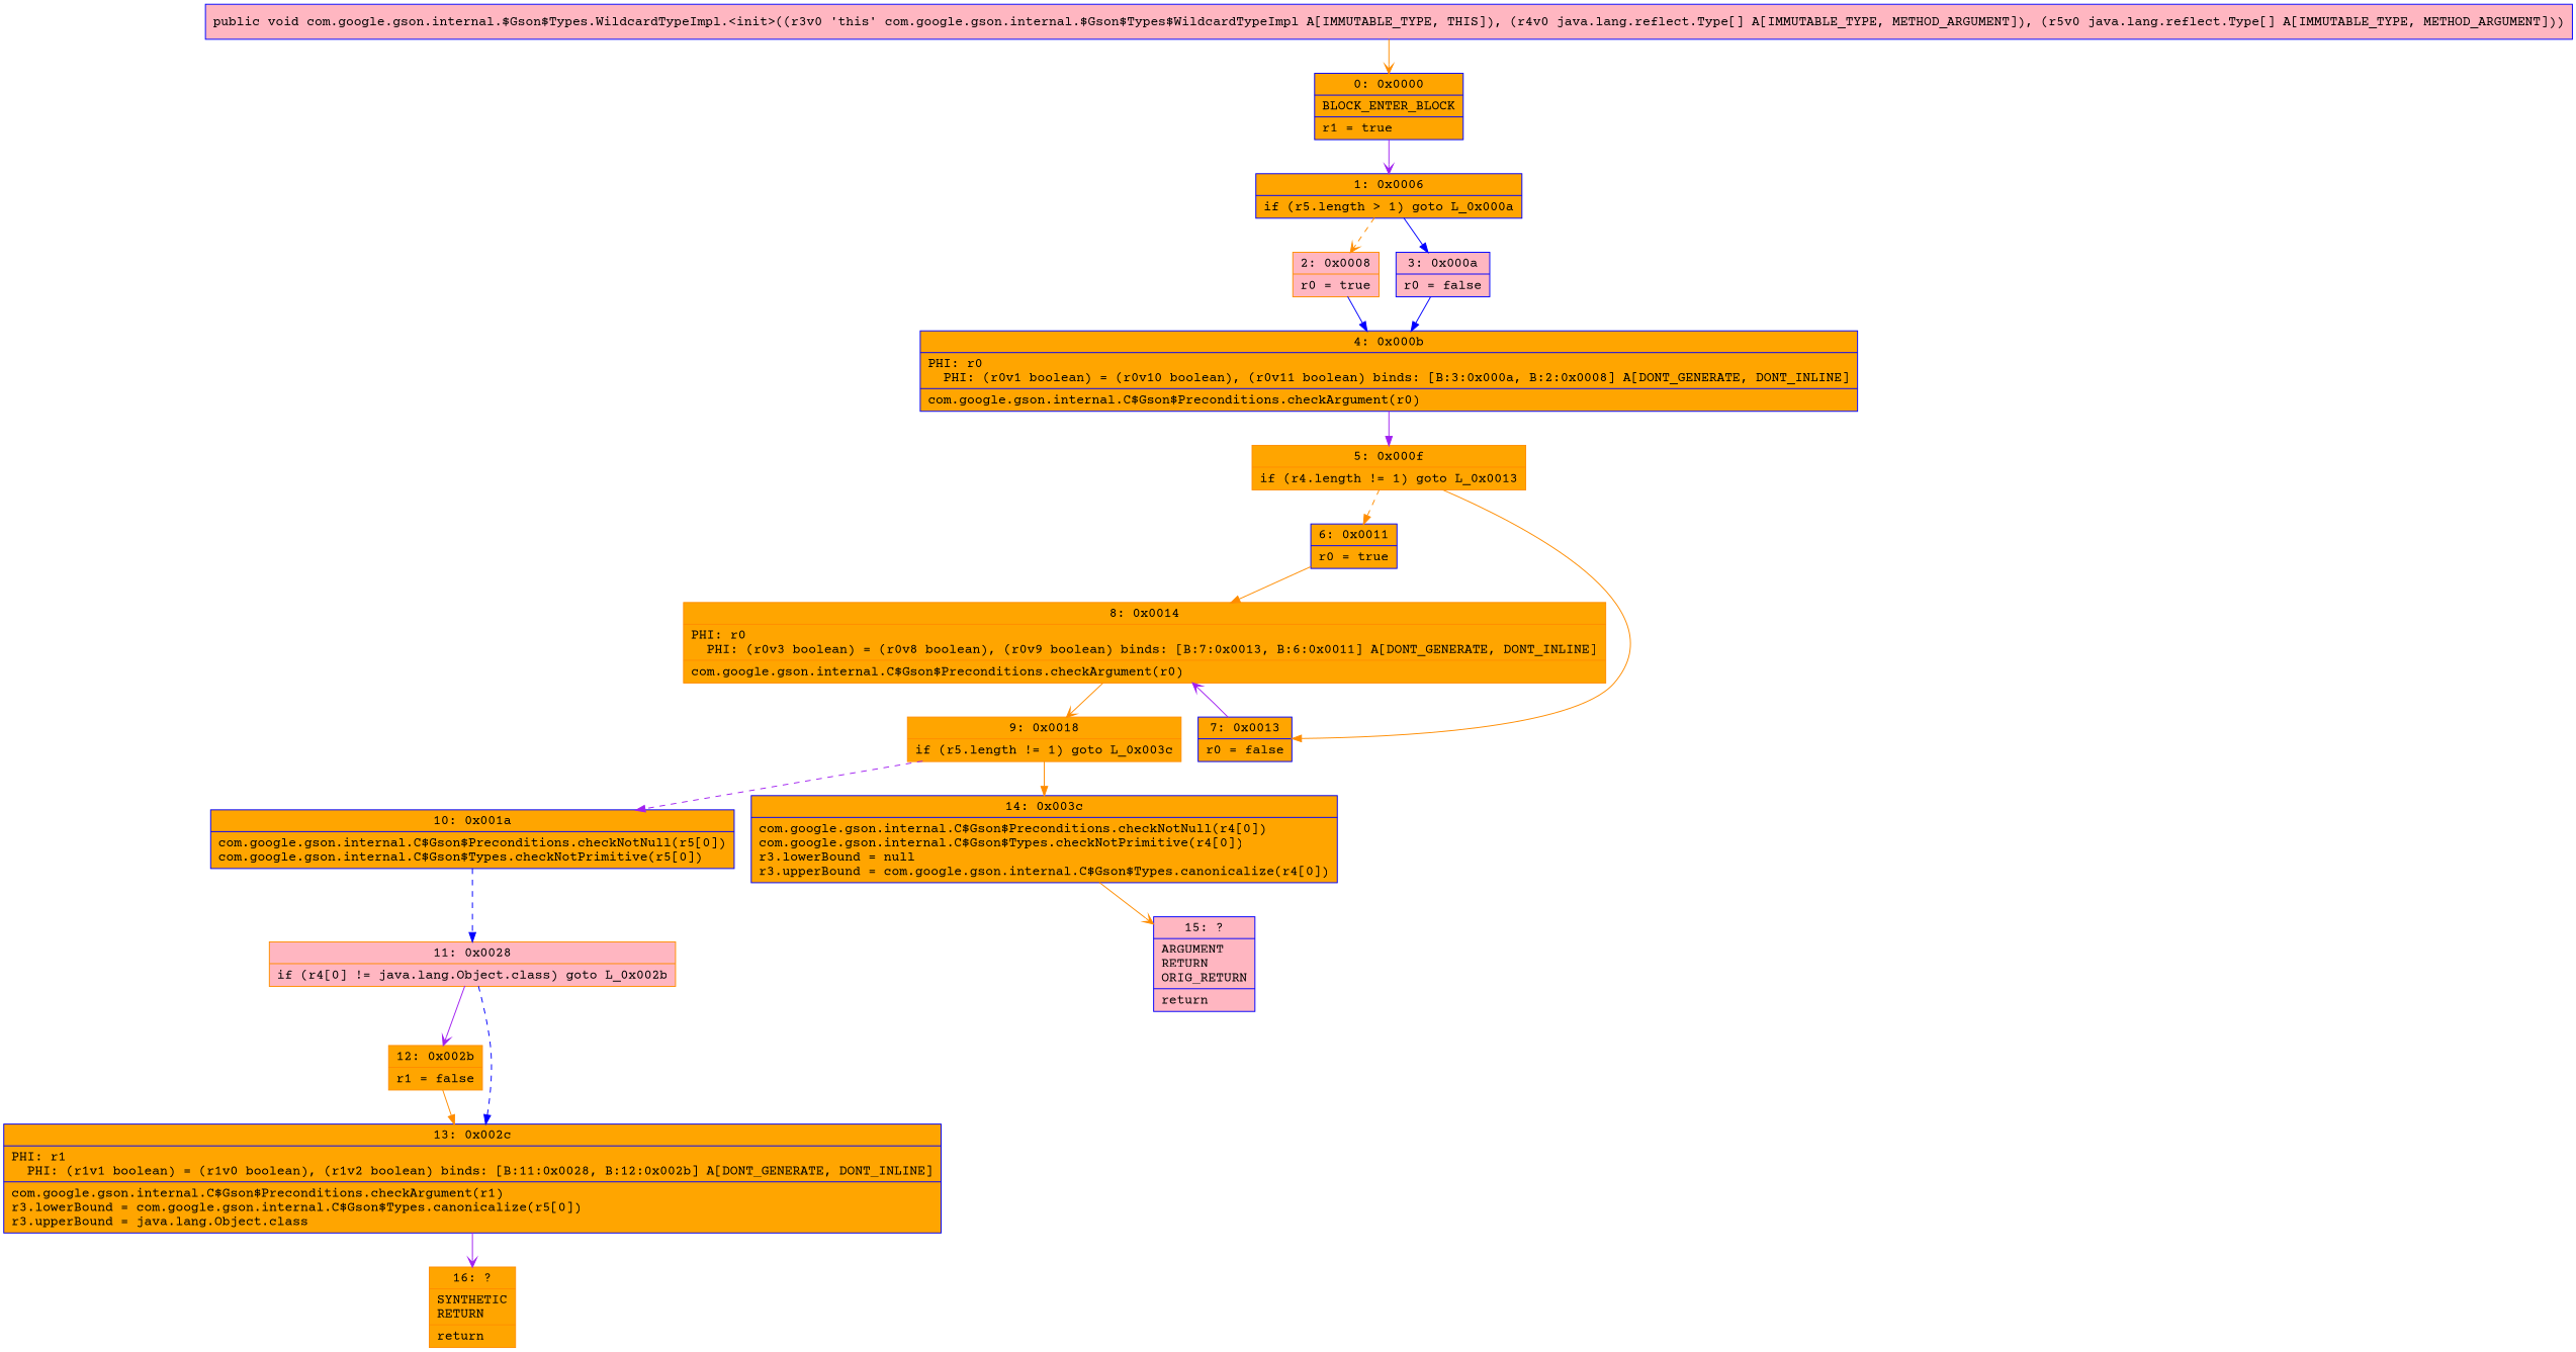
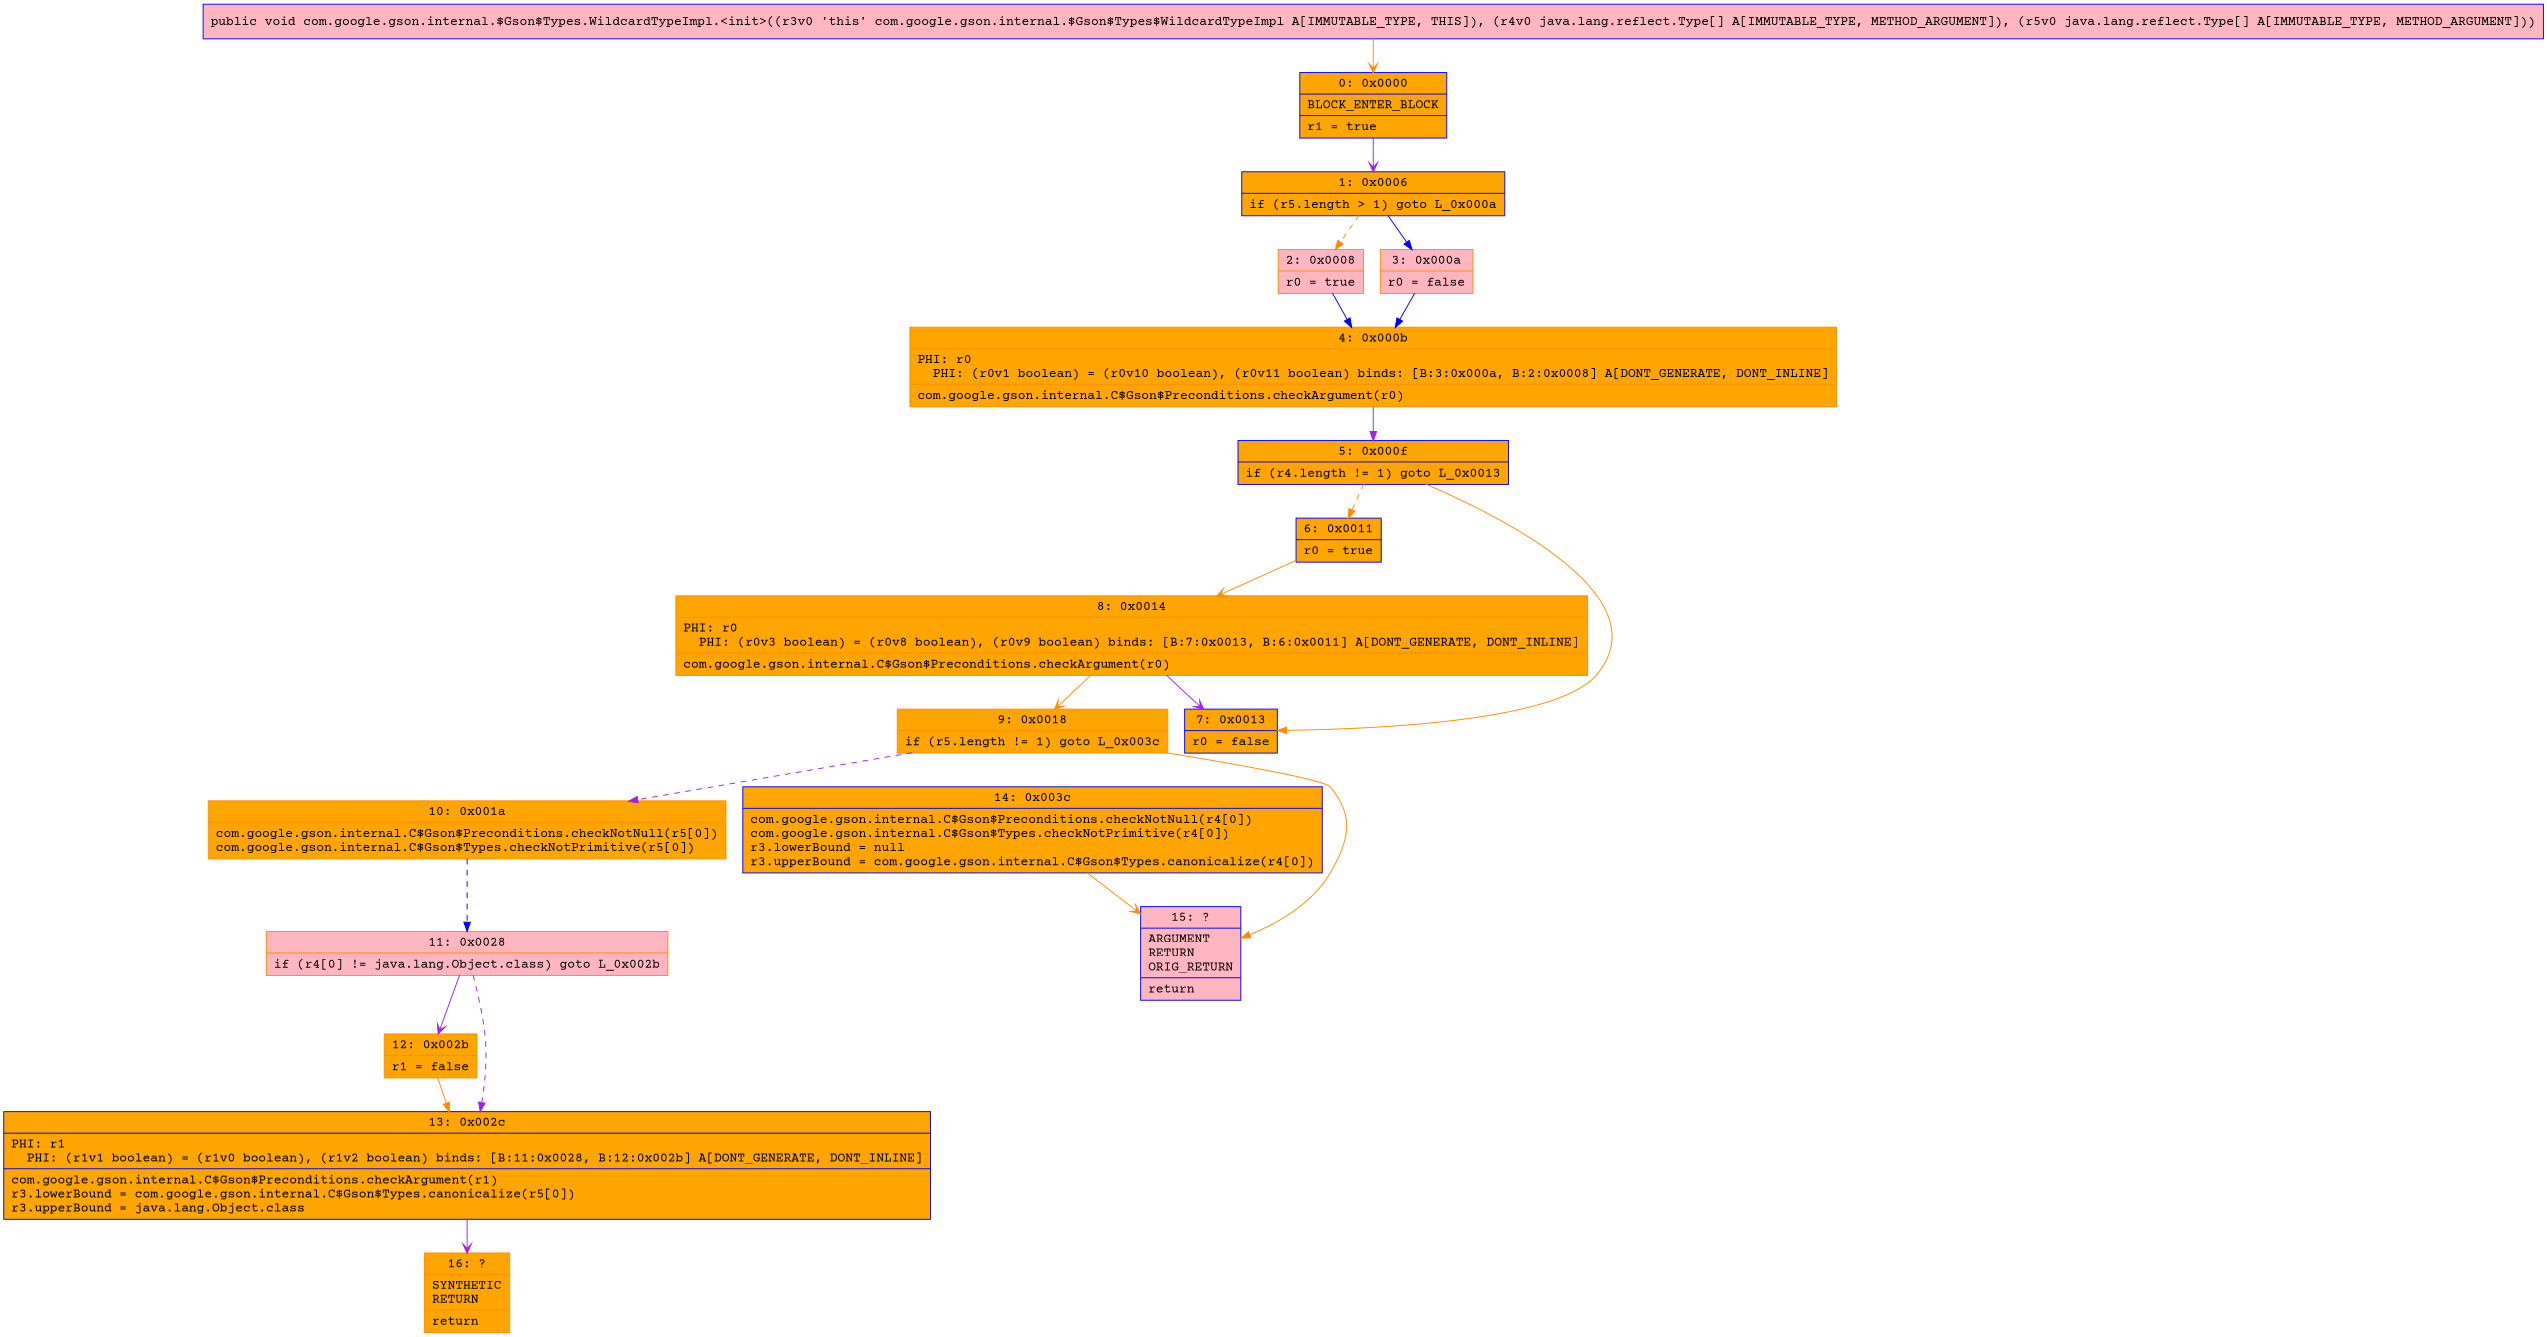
  digraph {
    fontname="Courier Prime"
    node [color=blue fillcolor=orange fontname="Courier Prime" shape=record style=filled]
    edge [arrowhead=normal color=darkorange fontname="Courier Prime"]
    n1 [label="{0\:\ 0x0000|BLOCK_ENTER_BLOCK\l|r1 = true\l}"]
    n2 [label="{1\:\ 0x0006|if (r5.length \> 1) goto L_0x000a\l}"]
    n3 [color=darkorange fillcolor=lightpink label="{2\:\ 0x0008|r0 = true\l}"]
-   n4 [fillcolor=lightpink label="{3\:\ 0x000a|r0 = false\l}"]
-   n5 [label="{4\:\ 0x000b|PHI: r0 \l  PHI: (r0v1 boolean) = (r0v10 boolean), (r0v11 boolean) binds: [B:3:0x000a, B:2:0x0008] A[DONT_GENERATE, DONT_INLINE]\l|com.google.gson.internal.C$Gson$Preconditions.checkArgument(r0)\l}"]
-   n6 [color=darkorange label="{5\:\ 0x000f|if (r4.length != 1) goto L_0x0013\l}"]
+   n4 [color=darkorange fillcolor=lightpink label="{3\:\ 0x000a|r0 = false\l}"]
+   n5 [color=darkorange label="{4\:\ 0x000b|PHI: r0 \l  PHI: (r0v1 boolean) = (r0v10 boolean), (r0v11 boolean) binds: [B:3:0x000a, B:2:0x0008] A[DONT_GENERATE, DONT_INLINE]\l|com.google.gson.internal.C$Gson$Preconditions.checkArgument(r0)\l}"]
+   n6 [label="{5\:\ 0x000f|if (r4.length != 1) goto L_0x0013\l}"]
    n7 [label="{6\:\ 0x0011|r0 = true\l}"]
    n8 [label="{7\:\ 0x0013|r0 = false\l}"]
    n9 [color=darkorange label="{8\:\ 0x0014|PHI: r0 \l  PHI: (r0v3 boolean) = (r0v8 boolean), (r0v9 boolean) binds: [B:7:0x0013, B:6:0x0011] A[DONT_GENERATE, DONT_INLINE]\l|com.google.gson.internal.C$Gson$Preconditions.checkArgument(r0)\l}"]
    n10 [color=darkorange label="{9\:\ 0x0018|if (r5.length != 1) goto L_0x003c\l}"]
-   n11 [label="{10\:\ 0x001a|com.google.gson.internal.C$Gson$Preconditions.checkNotNull(r5[0])\lcom.google.gson.internal.C$Gson$Types.checkNotPrimitive(r5[0])\l}"]
+   n11 [color=darkorange label="{10\:\ 0x001a|com.google.gson.internal.C$Gson$Preconditions.checkNotNull(r5[0])\lcom.google.gson.internal.C$Gson$Types.checkNotPrimitive(r5[0])\l}"]
    n12 [label="{14\:\ 0x003c|com.google.gson.internal.C$Gson$Preconditions.checkNotNull(r4[0])\lcom.google.gson.internal.C$Gson$Types.checkNotPrimitive(r4[0])\lr3.lowerBound = null\lr3.upperBound = com.google.gson.internal.C$Gson$Types.canonicalize(r4[0])\l}"]
    n13 [color=darkorange fillcolor=lightpink label="{11\:\ 0x0028|if (r4[0] != java.lang.Object.class) goto L_0x002b\l}"]
    n14 [fillcolor=lightpink label="{15\:\ ?|ARGUMENT\lRETURN\lORIG_RETURN\l|return\l}"]
    n15 [color=darkorange label="{12\:\ 0x002b|r1 = false\l}"]
    n16 [label="{13\:\ 0x002c|PHI: r1 \l  PHI: (r1v1 boolean) = (r1v0 boolean), (r1v2 boolean) binds: [B:11:0x0028, B:12:0x002b] A[DONT_GENERATE, DONT_INLINE]\l|com.google.gson.internal.C$Gson$Preconditions.checkArgument(r1)\lr3.lowerBound = com.google.gson.internal.C$Gson$Types.canonicalize(r5[0])\lr3.upperBound = java.lang.Object.class\l}"]
    n17 [color=darkorange label="{16\:\ ?|SYNTHETIC\lRETURN\l|return\l}"]
    n18 [fillcolor=lightpink label="{public void com.google.gson.internal.$Gson$Types.WildcardTypeImpl.\<init\>((r3v0 'this' com.google.gson.internal.$Gson$Types$WildcardTypeImpl A[IMMUTABLE_TYPE, THIS]), (r4v0 java.lang.reflect.Type[] A[IMMUTABLE_TYPE, METHOD_ARGUMENT]), (r5v0 java.lang.reflect.Type[] A[IMMUTABLE_TYPE, METHOD_ARGUMENT])) }"]
    n1 -> n2 [arrowhead=vee color=purple]
-   n2 -> n3 [arrowhead=vee style=dashed]
+   n2 -> n3 [style=dashed]
    n2 -> n4 [color=blue]
    n3 -> n5 [color=blue]
    n4 -> n5 [color=blue]
    n5 -> n6 [color=purple]
    n6 -> n7 [style=dashed]
    n6 -> n8
-   n7 -> n9
-   n8 -> n9 [arrowhead=vee color=purple]
+   n7 -> n9 [arrowhead=vee]
+   n9 -> n8 [arrowhead=vee color=purple]
    n9 -> n10 [arrowhead=vee]
    n10 -> n11 [color=purple style=dashed]
-   n10 -> n12
+   n10 -> n14
    n11 -> n13 [color=blue style=dashed]
    n12 -> n14 [arrowhead=vee]
    n13 -> n15 [arrowhead=vee color=purple]
-   n13 -> n16 [color=blue style=dashed]
+   n13 -> n16 [color=purple style=dashed]
    n15 -> n16
    n16 -> n17 [arrowhead=vee color=purple]
    n18 -> n1 [arrowhead=vee]
  }
